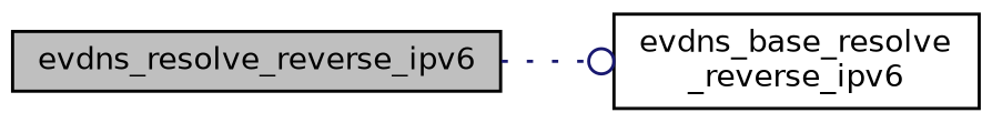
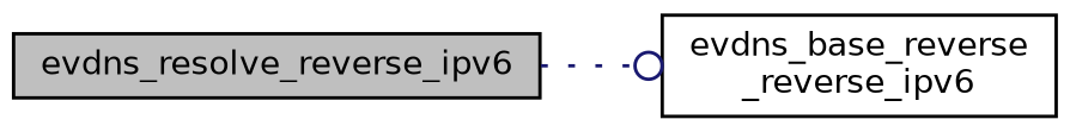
  digraph {
    rankdir=LR
    node [color=black fontname=Helvetica fontsize=10 shape=record style=filled]
    n1 [fillcolor=grey75 fontcolor=black height=0.2 label=evdns_resolve_reverse_ipv6 width=0.4]
-   n2 [fillcolor=white height=0.2 label="evdns_base_resolve\l_reverse_ipv6" width=0.4]
+   n2 [fillcolor=white height=0.2 label="evdns_base_reverse\l_reverse_ipv6" width=0.4]
    n1 -> n2 [color=midnightblue fontname=Helvetica fontsize=10 labelfontname=Helvetica labelfontsize=10 style=dotted arrowhead=odot]
  }
